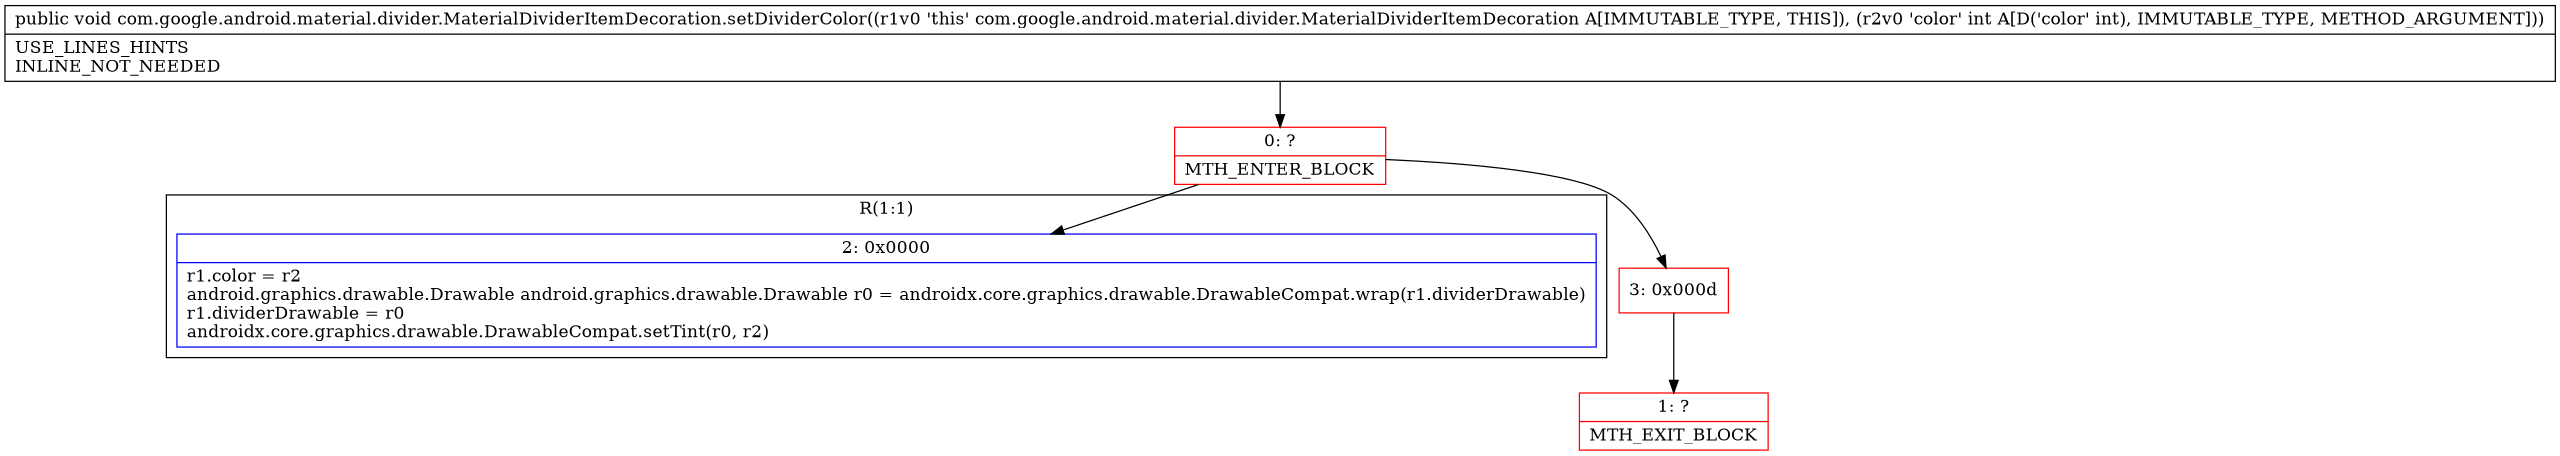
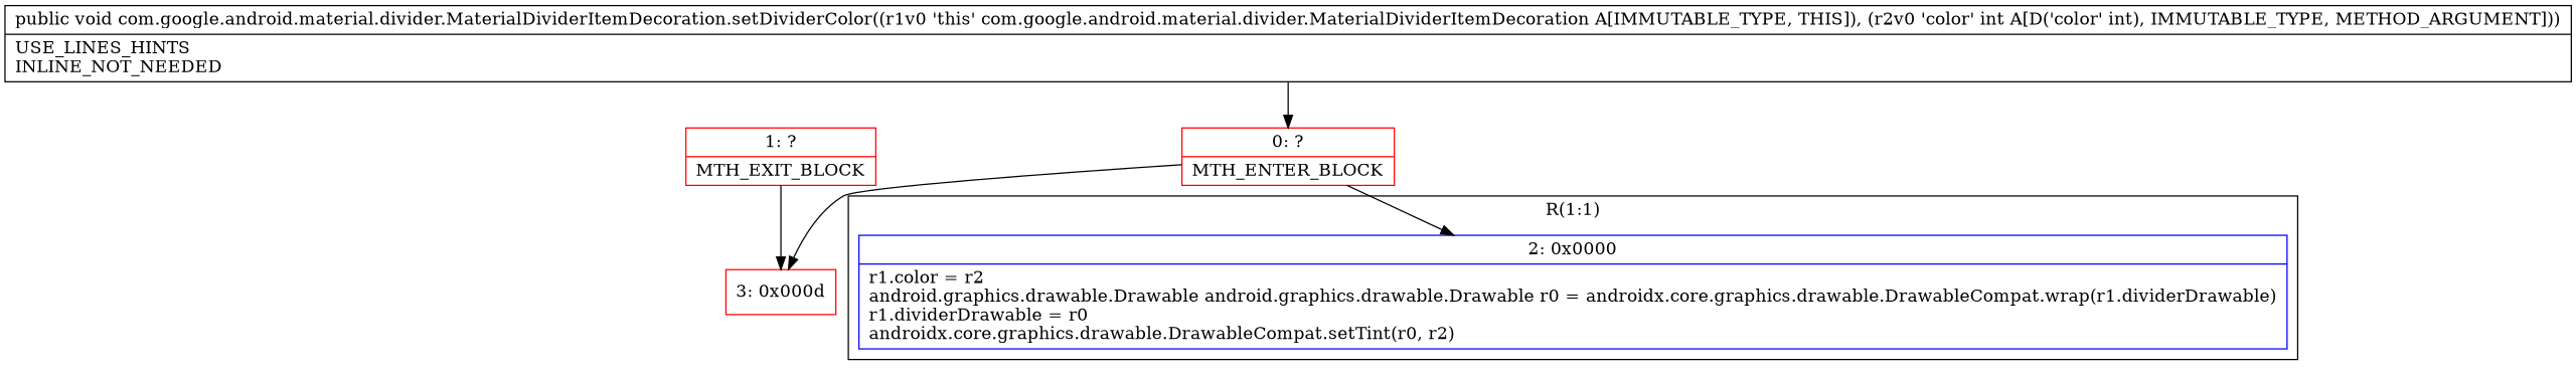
  digraph {
    node [color=red shape=record]
    n1 [color=blue label="{2\:\ 0x0000|r1.color = r2\landroid.graphics.drawable.Drawable android.graphics.drawable.Drawable r0 = androidx.core.graphics.drawable.DrawableCompat.wrap(r1.dividerDrawable)\lr1.dividerDrawable = r0\landroidx.core.graphics.drawable.DrawableCompat.setTint(r0, r2)\l}"]
    n2 [label="{3\:\ 0x000d}"]
    n3 [label="{1\:\ ?|MTH_EXIT_BLOCK\l}"]
    n4 [label="{0\:\ ?|MTH_ENTER_BLOCK\l}"]
    n5 [label="{public void com.google.android.material.divider.MaterialDividerItemDecoration.setDividerColor((r1v0 'this' com.google.android.material.divider.MaterialDividerItemDecoration A[IMMUTABLE_TYPE, THIS]), (r2v0 'color' int A[D('color' int), IMMUTABLE_TYPE, METHOD_ARGUMENT]))  | USE_LINES_HINTS\lINLINE_NOT_NEEDED\l}" color=""]
    subgraph cluster_1 {
      label="R(1:1)"
      n1
    }
-   n2 -> n3
+   n3 -> n2
    n4 -> n1
    n4 -> n2
    n5 -> n4
  }
